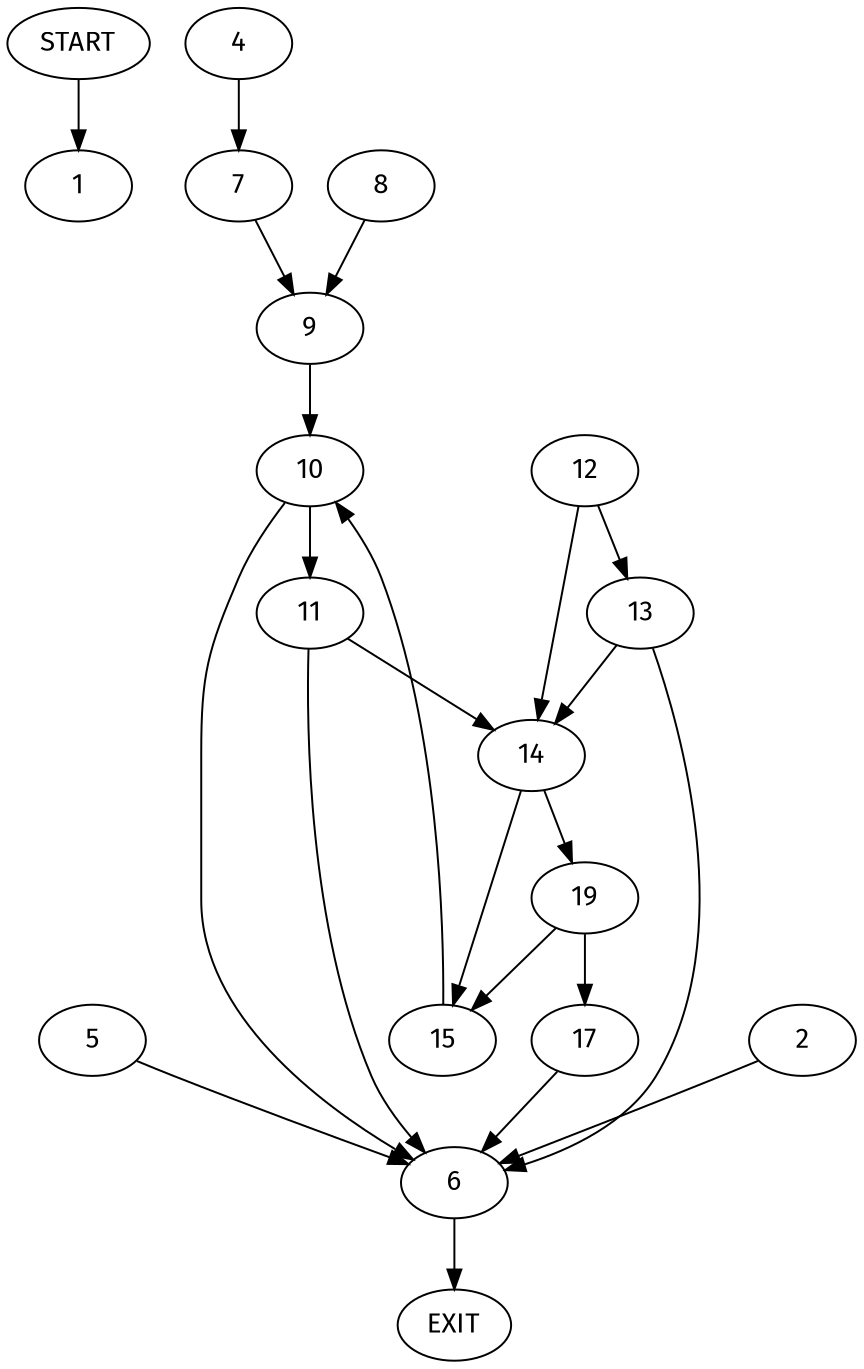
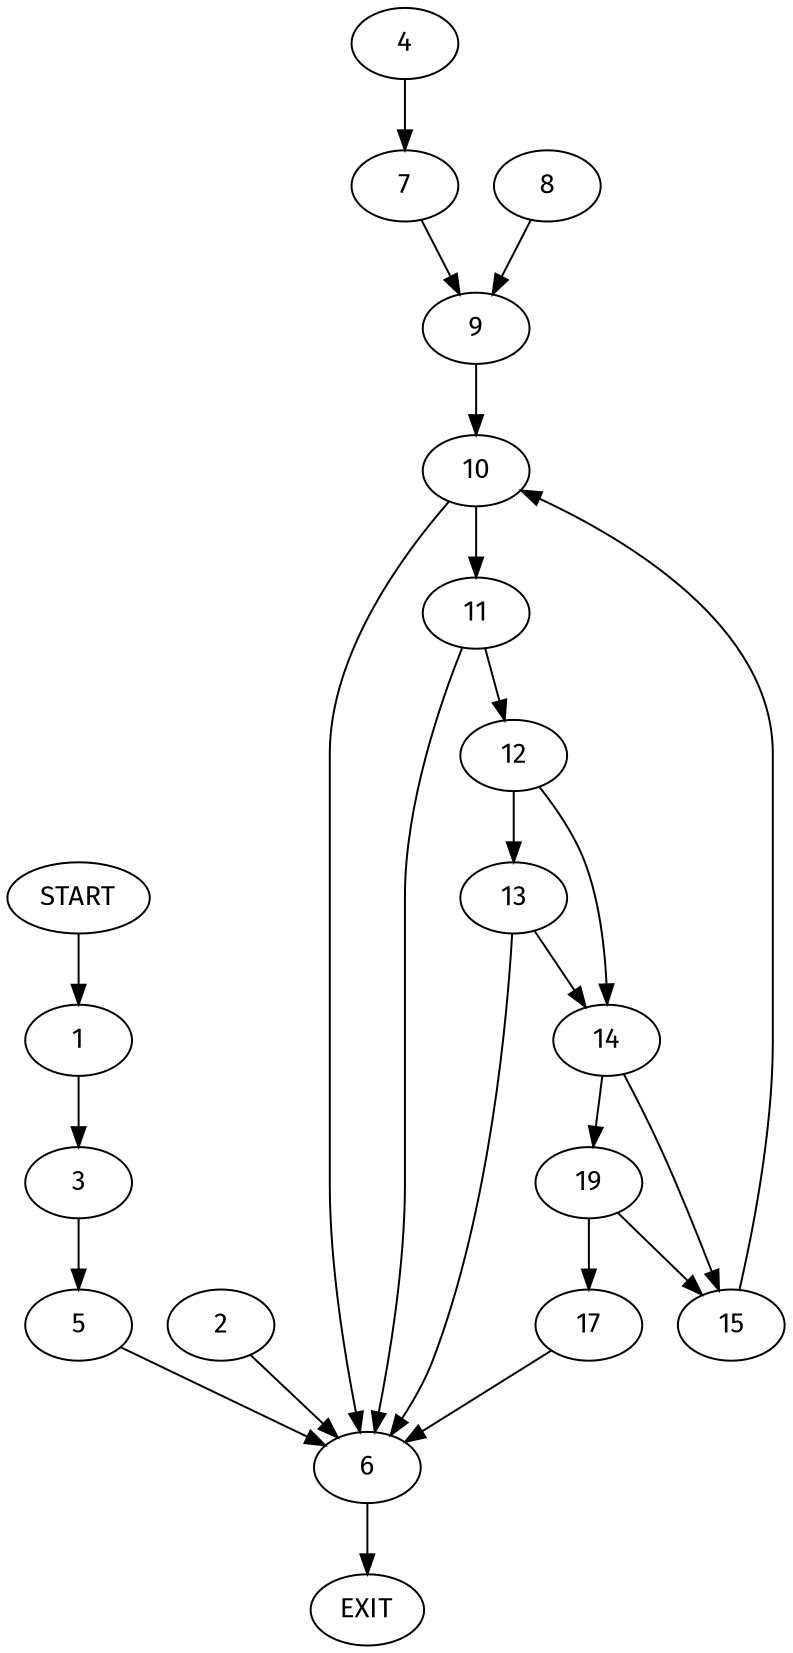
  digraph {
    fontname="Fira Sans"
    node [fontname="Fira Sans"]
    edge [fontname="Fira Sans"]
    n1 [label=START]
    1
+   3
    n4 [label=EXIT]
    2
    6
    5
    4
    7
    9
    8
    10
    11
    12
    13
    14
    15
    n18 [label=19]
    17
    n1 -> 1
+   1 -> 3
+   3 -> 5
    2 -> 6
    6 -> n4
    5 -> 6
    4 -> 7
    7 -> 9
    9 -> 10
    8 -> 9
    10 -> 6
    10 -> 11
    11 -> 6
-   11 -> 14
+   11 -> 12
    12 -> 13
    12 -> 14
    13 -> 6
    13 -> 14
    14 -> 15
    14 -> n18
    15 -> 10
    n18 -> 15
    n18 -> 17
    17 -> 6
  }
